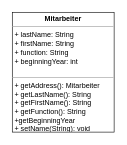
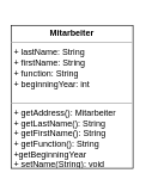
  <mxCell id="0" />
  <mxCell id="1" parent="0" />
- <mxCell id="2" value="&lt;p style=&quot;margin: 0px ; margin-top: 4px ; text-align: center&quot;&gt;&lt;b&gt;Mitarbeiter&lt;/b&gt;&lt;/p&gt;&lt;hr size=&quot;1&quot;&gt;&lt;p style=&quot;margin: 0px ; margin-left: 4px&quot;&gt;+ lastName: String&lt;/p&gt;&lt;p style=&quot;margin: 0px ; margin-left: 4px&quot;&gt;+ firstName: String&lt;br&gt;&lt;/p&gt;&lt;p style=&quot;margin: 0px ; margin-left: 4px&quot;&gt;+ function: String&lt;/p&gt;&lt;p style=&quot;margin: 0px ; margin-left: 4px&quot;&gt;+ beginningYear: int&lt;/p&gt;&lt;p style=&quot;margin: 0px ; margin-left: 4px&quot;&gt;&lt;br&gt;&lt;/p&gt;&lt;hr size=&quot;1&quot;&gt;&lt;p style=&quot;margin: 0px ; margin-left: 4px&quot;&gt;+ getAddress(): Mitarbeiter&lt;/p&gt;&lt;p style=&quot;margin: 0px ; margin-left: 4px&quot;&gt;+ getLastName(): String&lt;br&gt;&lt;/p&gt;&lt;p style=&quot;margin: 0px ; margin-left: 4px&quot;&gt;+ getFirstName(): String&lt;br&gt;&lt;/p&gt;&lt;p style=&quot;margin: 0px ; margin-left: 4px&quot;&gt;+ getFunction(): String&lt;br&gt;&lt;/p&gt;&lt;p style=&quot;margin: 0px ; margin-left: 4px&quot;&gt;+getBeginningYear&lt;/p&gt;&lt;p style=&quot;margin: 0px ; margin-left: 4px&quot;&gt;+ setName(String): void&lt;br&gt;&lt;/p&gt;" style="verticalAlign=top;align=left;overflow=fill;fontSize=12;fontFamily=Helvetica;html=1;" vertex="1" parent="1"><mxGeometry x="20" y="20" width="170" height="200" as="geometry" /></mxCell>
+ <mxCell id="2" value="&lt;p style=&quot;margin: 0px ; margin-top: 4px ; text-align: center&quot;&gt;&lt;b&gt;Mitarbeiter&lt;/b&gt;&lt;/p&gt;&lt;hr size=&quot;1&quot;&gt;&lt;p style=&quot;margin: 0px ; margin-left: 4px&quot;&gt;+ lastName: String&lt;/p&gt;&lt;p style=&quot;margin: 0px ; margin-left: 4px&quot;&gt;+ firstName: String&lt;br&gt;&lt;/p&gt;&lt;p style=&quot;margin: 0px ; margin-left: 4px&quot;&gt;+ function: String&lt;/p&gt;&lt;p style=&quot;margin: 0px ; margin-left: 4px&quot;&gt;+ beginningYear: int&lt;/p&gt;&lt;p style=&quot;margin: 0px ; margin-left: 4px&quot;&gt;&lt;br&gt;&lt;/p&gt;&lt;hr size=&quot;1&quot;&gt;&lt;p style=&quot;margin: 0px ; margin-left: 4px&quot;&gt;+ getAddress(): Mitarbeiter&lt;/p&gt;&lt;p style=&quot;margin: 0px ; margin-left: 4px&quot;&gt;+ getLastName(): String&lt;br&gt;&lt;/p&gt;&lt;p style=&quot;margin: 0px ; margin-left: 4px&quot;&gt;+ getFirstName(): String&lt;br&gt;&lt;/p&gt;&lt;p style=&quot;margin: 0px ; margin-left: 4px&quot;&gt;+ getFunction(): String&lt;br&gt;&lt;/p&gt;&lt;p style=&quot;margin: 0px ; margin-left: 4px&quot;&gt;+getBeginningYear&lt;/p&gt;&lt;p style=&quot;margin: 0px ; margin-left: 4px&quot;&gt;+ setName(String): void&lt;br&gt;&lt;/p&gt;" style="verticalAlign=top;align=left;overflow=fill;fontSize=12;fontFamily=Helvetica;html=1;" vertex="1" parent="1"><mxGeometry x="15" y="35" width="170" height="200" as="geometry" /></mxCell>
